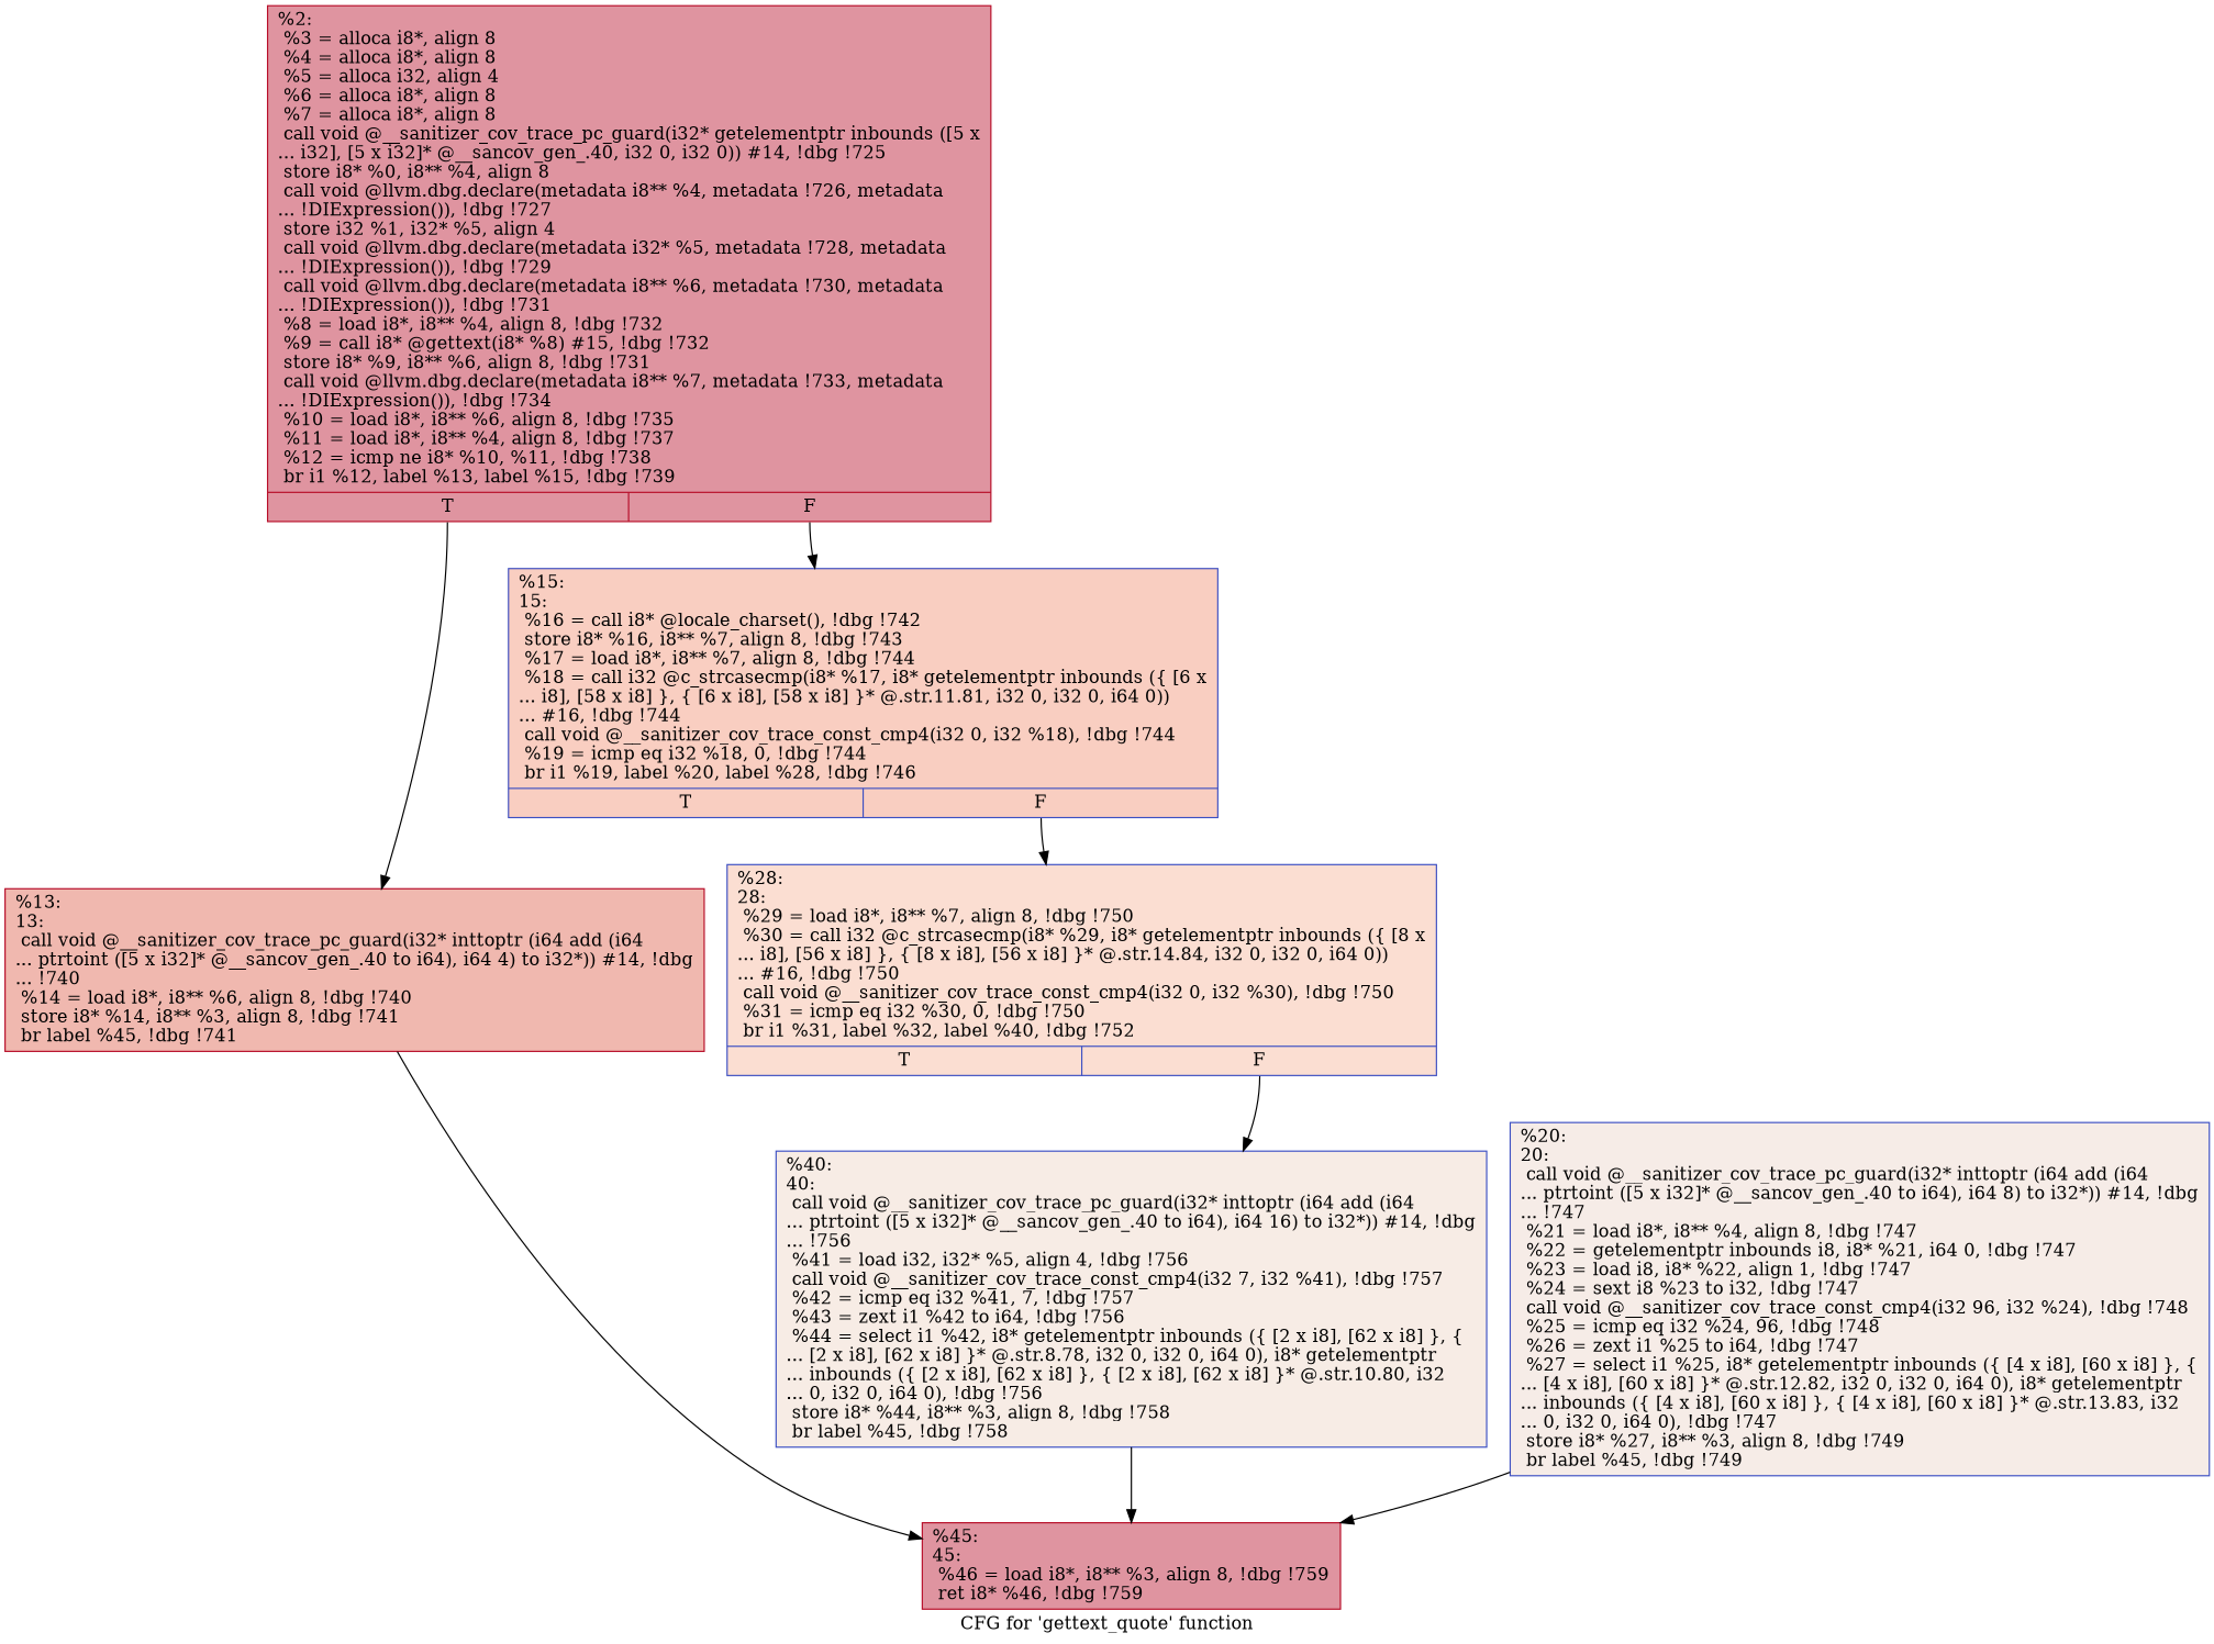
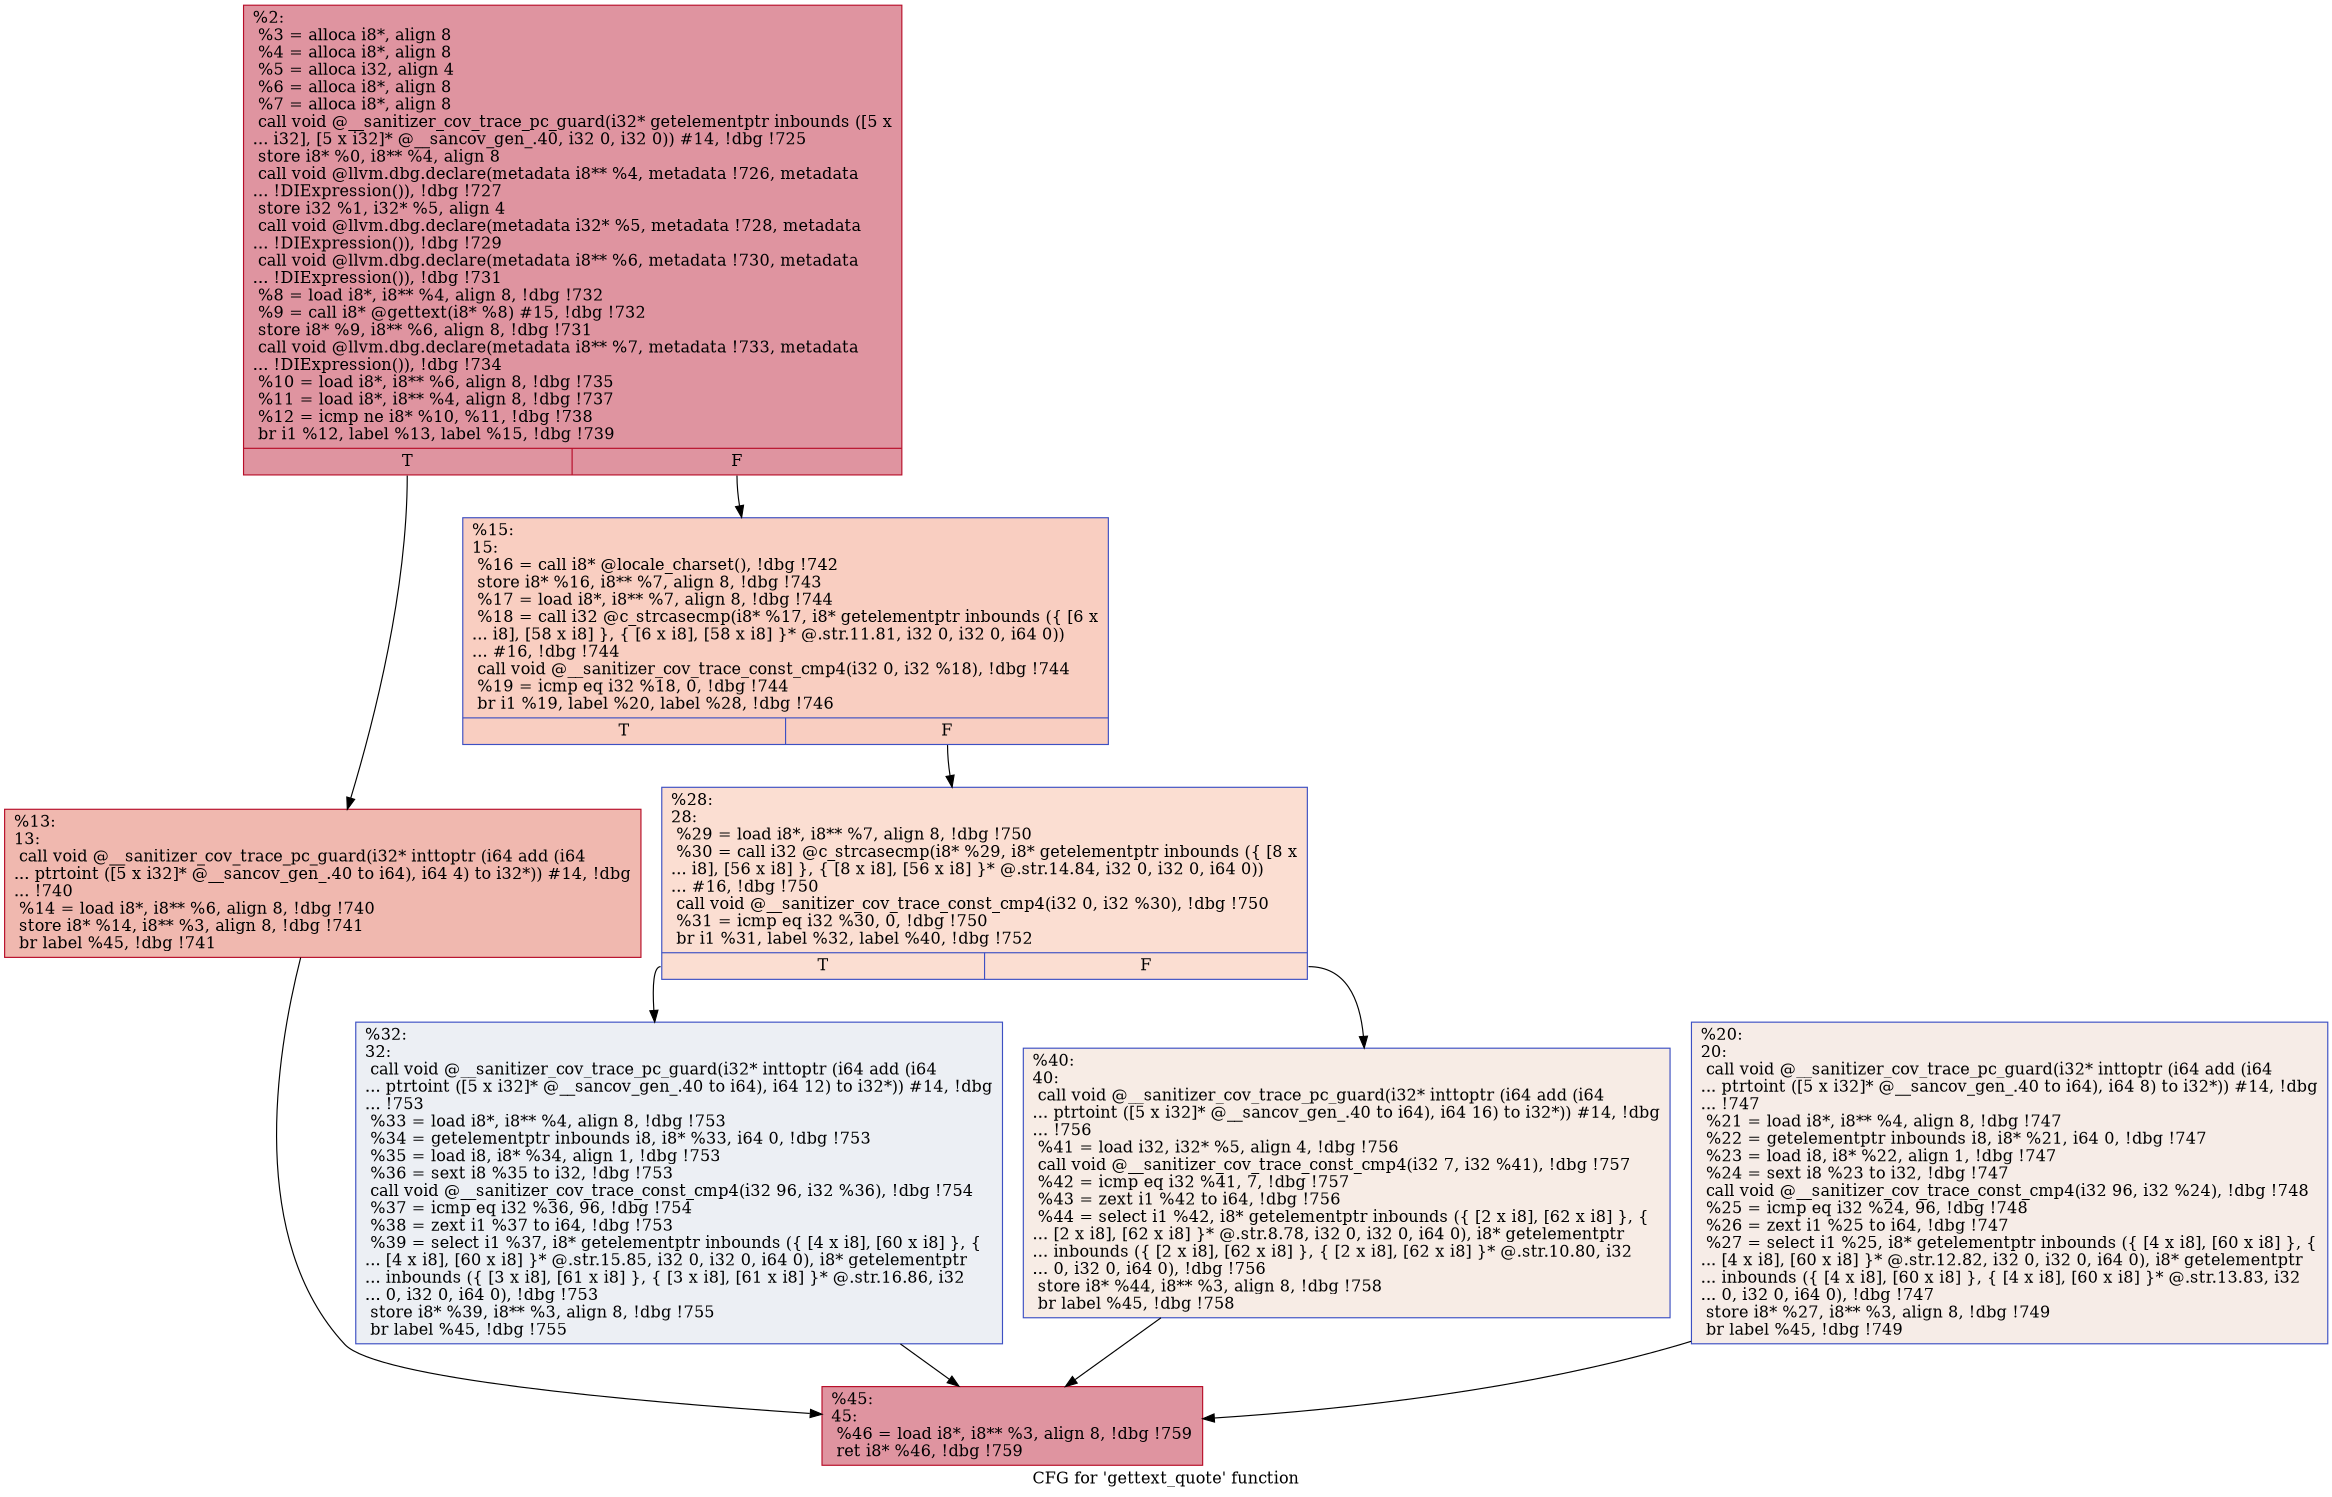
  digraph {
    label="CFG for 'gettext_quote' function"
    node [color="#3d50c3ff" fillcolor="#b70d2870" shape=record style=filled]
    n1 [color="#b70d28ff" label="{%2:\l  %3 = alloca i8*, align 8\l  %4 = alloca i8*, align 8\l  %5 = alloca i32, align 4\l  %6 = alloca i8*, align 8\l  %7 = alloca i8*, align 8\l  call void @__sanitizer_cov_trace_pc_guard(i32* getelementptr inbounds ([5 x\l... i32], [5 x i32]* @__sancov_gen_.40, i32 0, i32 0)) #14, !dbg !725\l  store i8* %0, i8** %4, align 8\l  call void @llvm.dbg.declare(metadata i8** %4, metadata !726, metadata\l... !DIExpression()), !dbg !727\l  store i32 %1, i32* %5, align 4\l  call void @llvm.dbg.declare(metadata i32* %5, metadata !728, metadata\l... !DIExpression()), !dbg !729\l  call void @llvm.dbg.declare(metadata i8** %6, metadata !730, metadata\l... !DIExpression()), !dbg !731\l  %8 = load i8*, i8** %4, align 8, !dbg !732\l  %9 = call i8* @gettext(i8* %8) #15, !dbg !732\l  store i8* %9, i8** %6, align 8, !dbg !731\l  call void @llvm.dbg.declare(metadata i8** %7, metadata !733, metadata\l... !DIExpression()), !dbg !734\l  %10 = load i8*, i8** %6, align 8, !dbg !735\l  %11 = load i8*, i8** %4, align 8, !dbg !737\l  %12 = icmp ne i8* %10, %11, !dbg !738\l  br i1 %12, label %13, label %15, !dbg !739\l|{<s0>T|<s1>F}}"]
    n2 [color="#b70d28ff" fillcolor="#dc5d4a70" label="{%13:\l13:                                               \l  call void @__sanitizer_cov_trace_pc_guard(i32* inttoptr (i64 add (i64\l... ptrtoint ([5 x i32]* @__sancov_gen_.40 to i64), i64 4) to i32*)) #14, !dbg\l... !740\l  %14 = load i8*, i8** %6, align 8, !dbg !740\l  store i8* %14, i8** %3, align 8, !dbg !741\l  br label %45, !dbg !741\l}"]
    n3 [fillcolor="#f2907270" label="{%15:\l15:                                               \l  %16 = call i8* @locale_charset(), !dbg !742\l  store i8* %16, i8** %7, align 8, !dbg !743\l  %17 = load i8*, i8** %7, align 8, !dbg !744\l  %18 = call i32 @c_strcasecmp(i8* %17, i8* getelementptr inbounds (\{ [6 x\l... i8], [58 x i8] \}, \{ [6 x i8], [58 x i8] \}* @.str.11.81, i32 0, i32 0, i64 0))\l... #16, !dbg !744\l  call void @__sanitizer_cov_trace_const_cmp4(i32 0, i32 %18), !dbg !744\l  %19 = icmp eq i32 %18, 0, !dbg !744\l  br i1 %19, label %20, label %28, !dbg !746\l|{<s0>T|<s1>F}}"]
    n4 [color="#b70d28ff" label="{%45:\l45:                                               \l  %46 = load i8*, i8** %3, align 8, !dbg !759\l  ret i8* %46, !dbg !759\l}"]
    n5 [fillcolor="#f7b59970" label="{%28:\l28:                                               \l  %29 = load i8*, i8** %7, align 8, !dbg !750\l  %30 = call i32 @c_strcasecmp(i8* %29, i8* getelementptr inbounds (\{ [8 x\l... i8], [56 x i8] \}, \{ [8 x i8], [56 x i8] \}* @.str.14.84, i32 0, i32 0, i64 0))\l... #16, !dbg !750\l  call void @__sanitizer_cov_trace_const_cmp4(i32 0, i32 %30), !dbg !750\l  %31 = icmp eq i32 %30, 0, !dbg !750\l  br i1 %31, label %32, label %40, !dbg !752\l|{<s0>T|<s1>F}}"]
    n6 [fillcolor="#ead5c970" label="{%20:\l20:                                               \l  call void @__sanitizer_cov_trace_pc_guard(i32* inttoptr (i64 add (i64\l... ptrtoint ([5 x i32]* @__sancov_gen_.40 to i64), i64 8) to i32*)) #14, !dbg\l... !747\l  %21 = load i8*, i8** %4, align 8, !dbg !747\l  %22 = getelementptr inbounds i8, i8* %21, i64 0, !dbg !747\l  %23 = load i8, i8* %22, align 1, !dbg !747\l  %24 = sext i8 %23 to i32, !dbg !747\l  call void @__sanitizer_cov_trace_const_cmp4(i32 96, i32 %24), !dbg !748\l  %25 = icmp eq i32 %24, 96, !dbg !748\l  %26 = zext i1 %25 to i64, !dbg !747\l  %27 = select i1 %25, i8* getelementptr inbounds (\{ [4 x i8], [60 x i8] \}, \{\l... [4 x i8], [60 x i8] \}* @.str.12.82, i32 0, i32 0, i64 0), i8* getelementptr\l... inbounds (\{ [4 x i8], [60 x i8] \}, \{ [4 x i8], [60 x i8] \}* @.str.13.83, i32\l... 0, i32 0, i64 0), !dbg !747\l  store i8* %27, i8** %3, align 8, !dbg !749\l  br label %45, !dbg !749\l}"]
+   n7 [fillcolor="#d4dbe670" label="{%32:\l32:                                               \l  call void @__sanitizer_cov_trace_pc_guard(i32* inttoptr (i64 add (i64\l... ptrtoint ([5 x i32]* @__sancov_gen_.40 to i64), i64 12) to i32*)) #14, !dbg\l... !753\l  %33 = load i8*, i8** %4, align 8, !dbg !753\l  %34 = getelementptr inbounds i8, i8* %33, i64 0, !dbg !753\l  %35 = load i8, i8* %34, align 1, !dbg !753\l  %36 = sext i8 %35 to i32, !dbg !753\l  call void @__sanitizer_cov_trace_const_cmp4(i32 96, i32 %36), !dbg !754\l  %37 = icmp eq i32 %36, 96, !dbg !754\l  %38 = zext i1 %37 to i64, !dbg !753\l  %39 = select i1 %37, i8* getelementptr inbounds (\{ [4 x i8], [60 x i8] \}, \{\l... [4 x i8], [60 x i8] \}* @.str.15.85, i32 0, i32 0, i64 0), i8* getelementptr\l... inbounds (\{ [3 x i8], [61 x i8] \}, \{ [3 x i8], [61 x i8] \}* @.str.16.86, i32\l... 0, i32 0, i64 0), !dbg !753\l  store i8* %39, i8** %3, align 8, !dbg !755\l  br label %45, !dbg !755\l}"]
    n8 [fillcolor="#ecd3c570" label="{%40:\l40:                                               \l  call void @__sanitizer_cov_trace_pc_guard(i32* inttoptr (i64 add (i64\l... ptrtoint ([5 x i32]* @__sancov_gen_.40 to i64), i64 16) to i32*)) #14, !dbg\l... !756\l  %41 = load i32, i32* %5, align 4, !dbg !756\l  call void @__sanitizer_cov_trace_const_cmp4(i32 7, i32 %41), !dbg !757\l  %42 = icmp eq i32 %41, 7, !dbg !757\l  %43 = zext i1 %42 to i64, !dbg !756\l  %44 = select i1 %42, i8* getelementptr inbounds (\{ [2 x i8], [62 x i8] \}, \{\l... [2 x i8], [62 x i8] \}* @.str.8.78, i32 0, i32 0, i64 0), i8* getelementptr\l... inbounds (\{ [2 x i8], [62 x i8] \}, \{ [2 x i8], [62 x i8] \}* @.str.10.80, i32\l... 0, i32 0, i64 0), !dbg !756\l  store i8* %44, i8** %3, align 8, !dbg !758\l  br label %45, !dbg !758\l}"]
    n1 -> n2 [tailport=s0]
    n1 -> n3 [tailport=s1]
    n2 -> n4
    n3 -> n5 [tailport=s1]
+   n5 -> n7 [tailport=s0]
    n5 -> n8 [tailport=s1]
    n6 -> n4
+   n7 -> n4
    n8 -> n4
  }
